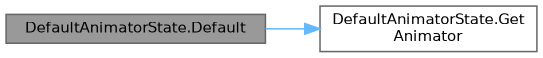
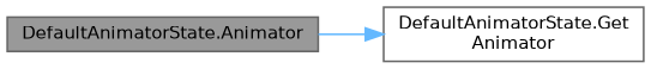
  digraph {
    rankdir=LR
    node [fontname=Helvetica fontsize=10 shape=box style=filled]
-   n1 [color=gray40 fillcolor=grey60 fontcolor=black height=0.2 label="DefaultAnimatorState.Default" width=0.4]
+   n1 [color=gray40 fillcolor=grey60 fontcolor=black height=0.2 label="DefaultAnimatorState.Animator" width=0.4]
    n2 [color=grey40 fillcolor=white height=0.2 label="DefaultAnimatorState.Get\lAnimator" width=0.4]
    n1 -> n2 [color=steelblue1 fontname=Helvetica fontsize=10 labelfontname=Helvetica labelfontsize=10 style=solid]
  }
